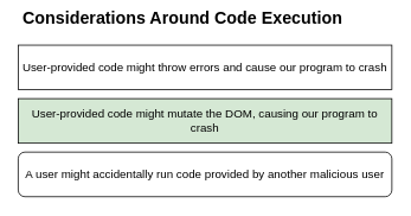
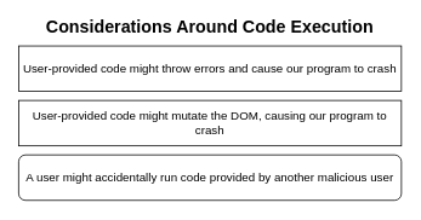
  <mxCell id="0" />
  <mxCell id="1" parent="0" />
  <mxCell id="2" value="User-provided code might throw errors and cause our program to crash" style="rounded=0;whiteSpace=wrap;html=1;fontSize=13;" vertex="1" parent="1"><mxGeometry x="20" y="50" width="420" height="50" as="geometry" /></mxCell>
- <mxCell id="3" value="Considerations Around Code Execution" style="text;html=1;strokeColor=none;fillColor=none;align=center;verticalAlign=middle;whiteSpace=wrap;rounded=0;fontStyle=1;fontSize=19;" vertex="1" parent="1"><mxGeometry x="10" y="10" width="390" height="20" as="geometry" /></mxCell>
- <mxCell id="4" value="User-provided code might mutate the DOM, causing our program to crash" style="rounded=0;whiteSpace=wrap;html=1;fontSize=13;fillColor=#d5e8d4;" vertex="1" parent="1"><mxGeometry x="20" y="110" width="420" height="50" as="geometry" /></mxCell>
+ <mxCell id="3" value="Considerations Around Code Execution" style="text;html=1;strokeColor=none;fillColor=none;align=center;verticalAlign=middle;whiteSpace=wrap;rounded=0;fontStyle=1;fontSize=19;" vertex="1" parent="1"><mxGeometry x="35" y="20" width="390" height="20" as="geometry" /></mxCell>
+ <mxCell id="4" value="User-provided code might mutate the DOM, causing our program to crash" style="rounded=0;whiteSpace=wrap;html=1;fontSize=13;" vertex="1" parent="1"><mxGeometry x="20" y="110" width="420" height="50" as="geometry" /></mxCell>
  <mxCell id="5" value="A user might accidentally run code provided by another malicious user" style="whiteSpace=wrap;html=1;fontSize=13;rounded=1;" vertex="1" parent="1"><mxGeometry x="20" y="170" width="420" height="50" as="geometry" /></mxCell>
